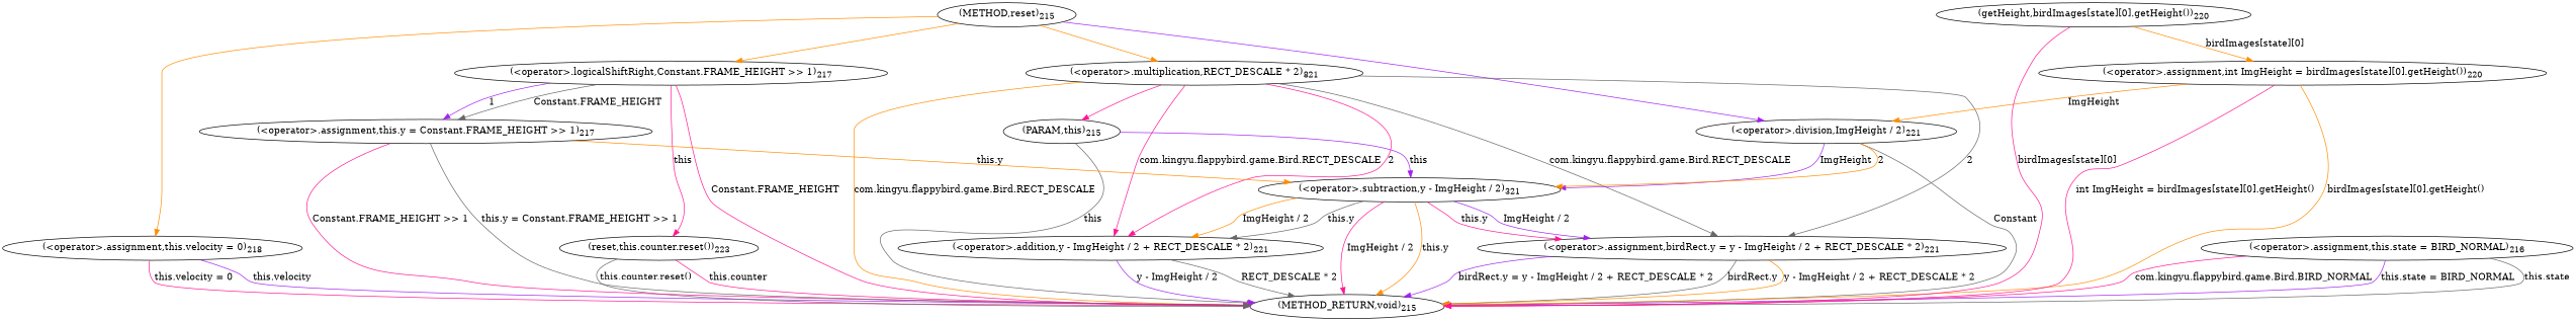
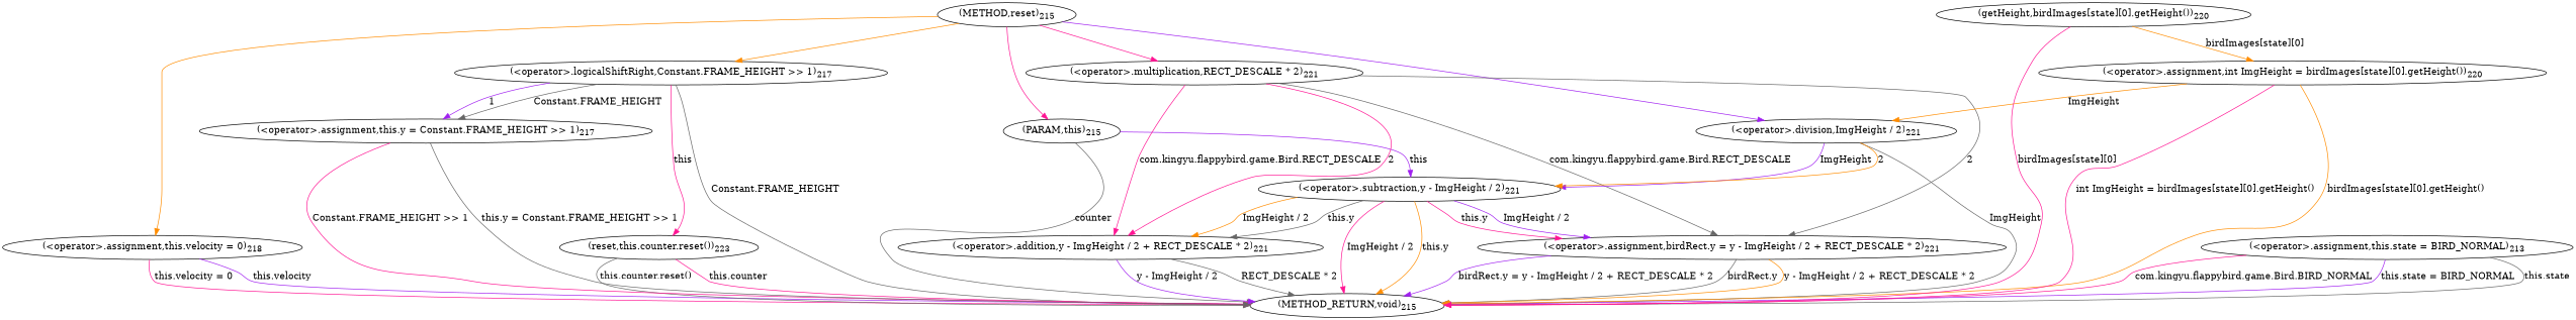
  digraph {
    edge [color=deeppink]
    n1 [label=<(METHOD,reset)<SUB>215</SUB>>]
    n2 [label=<(PARAM,this)<SUB>215</SUB>>]
    n3 [label=<(&lt;operator&gt;.assignment,this.velocity = 0)<SUB>218</SUB>>]
    n4 [label=<(&lt;operator&gt;.logicalShiftRight,Constant.FRAME_HEIGHT &gt;&gt; 1)<SUB>217</SUB>>]
-   n5 [label=<(&lt;operator&gt;.multiplication,RECT_DESCALE * 2)<SUB>821</SUB>>]
+   n5 [label=<(&lt;operator&gt;.multiplication,RECT_DESCALE * 2)<SUB>221</SUB>>]
    n6 [label=<(&lt;operator&gt;.division,ImgHeight / 2)<SUB>221</SUB>>]
    n7 [label=<(METHOD_RETURN,void)<SUB>215</SUB>>]
-   n8 [label=<(&lt;operator&gt;.subtraction,y - ImgHeight / 2)<SUB>321</SUB>>]
+   n8 [label=<(&lt;operator&gt;.subtraction,y - ImgHeight / 2)<SUB>221</SUB>>]
    n9 [label=<(reset,this.counter.reset())<SUB>223</SUB>>]
    n10 [label=<(&lt;operator&gt;.assignment,this.y = Constant.FRAME_HEIGHT &gt;&gt; 1)<SUB>217</SUB>>]
    n11 [label=<(&lt;operator&gt;.assignment,birdRect.y = y - ImgHeight / 2 + RECT_DESCALE * 2)<SUB>221</SUB>>]
    n12 [label=<(&lt;operator&gt;.addition,y - ImgHeight / 2 + RECT_DESCALE * 2)<SUB>221</SUB>>]
-   n13 [label=<(&lt;operator&gt;.assignment,this.state = BIRD_NORMAL)<SUB>216</SUB>>]
+   n13 [label=<(&lt;operator&gt;.assignment,this.state = BIRD_NORMAL)<SUB>213</SUB>>]
    n14 [label=<(&lt;operator&gt;.assignment,int ImgHeight = birdImages[state][0].getHeight())<SUB>220</SUB>>]
    n15 [label=<(getHeight,birdImages[state][0].getHeight())<SUB>220</SUB>>]
-   n5 -> n2
+   n1 -> n2
    n1 -> n3 [color=darkorange]
    n1 -> n4 [color=darkorange]
-   n1 -> n5 [color=darkorange]
+   n1 -> n5
    n1 -> n6 [color=purple]
-   n2 -> n7 [color=gray40 label=this]
+   n2 -> n7 [color=gray40 label=counter]
    n2 -> n8 [color=purple label=this]
    n3 -> n7 [color=purple label="this.velocity"]
    n3 -> n7 [label="this.velocity = 0"]
-   n4 -> n7 [label="Constant.FRAME_HEIGHT"]
+   n4 -> n7 [color=gray40 label="Constant.FRAME_HEIGHT"]
    n4 -> n9 [label=this]
    n4 -> n10 [color=gray40 label="Constant.FRAME_HEIGHT"]
    n4 -> n10 [color=purple label=1]
-   n5 -> n7 [color=darkorange label="com.kingyu.flappybird.game.Bird.RECT_DESCALE"]
    n5 -> n11 [color=gray40 label="com.kingyu.flappybird.game.Bird.RECT_DESCALE"]
    n5 -> n11 [color=gray40 label=2]
    n5 -> n12 [label="com.kingyu.flappybird.game.Bird.RECT_DESCALE"]
    n5 -> n12 [label=2]
-   n6 -> n7 [color=gray40 label=Constant]
+   n6 -> n7 [color=gray40 label=ImgHeight]
    n6 -> n8 [color=purple label=ImgHeight]
    n6 -> n8 [color=darkorange label=2]
    n8 -> n7 [color=darkorange label="this.y"]
    n8 -> n7 [label="ImgHeight / 2"]
    n8 -> n11 [label="this.y"]
    n8 -> n11 [color=purple label="ImgHeight / 2"]
    n8 -> n12 [color=gray40 label="this.y"]
    n8 -> n12 [color=darkorange label="ImgHeight / 2"]
    n9 -> n7 [label="this.counter"]
    n9 -> n7 [color=gray40 label="this.counter.reset()"]
    n10 -> n7 [label="Constant.FRAME_HEIGHT &gt;&gt; 1"]
    n10 -> n7 [color=gray40 label="this.y = Constant.FRAME_HEIGHT &gt;&gt; 1"]
-   n10 -> n8 [color=darkorange label="this.y"]
    n11 -> n7 [color=gray40 label="birdRect.y"]
    n11 -> n7 [color=darkorange label="y - ImgHeight / 2 + RECT_DESCALE * 2"]
    n11 -> n7 [color=purple label="birdRect.y = y - ImgHeight / 2 + RECT_DESCALE * 2"]
    n12 -> n7 [color=purple label="y - ImgHeight / 2"]
    n12 -> n7 [color=gray40 label="RECT_DESCALE * 2"]
    n13 -> n7 [color=gray40 label="this.state"]
    n13 -> n7 [label="com.kingyu.flappybird.game.Bird.BIRD_NORMAL"]
    n13 -> n7 [color=purple label="this.state = BIRD_NORMAL"]
    n14 -> n6 [color=darkorange label=ImgHeight]
    n14 -> n7 [color=darkorange label="birdImages[state][0].getHeight()"]
    n14 -> n7 [label="int ImgHeight = birdImages[state][0].getHeight()"]
    n15 -> n7 [label="birdImages[state][0]"]
    n15 -> n14 [color=darkorange label="birdImages[state][0]"]
  }
